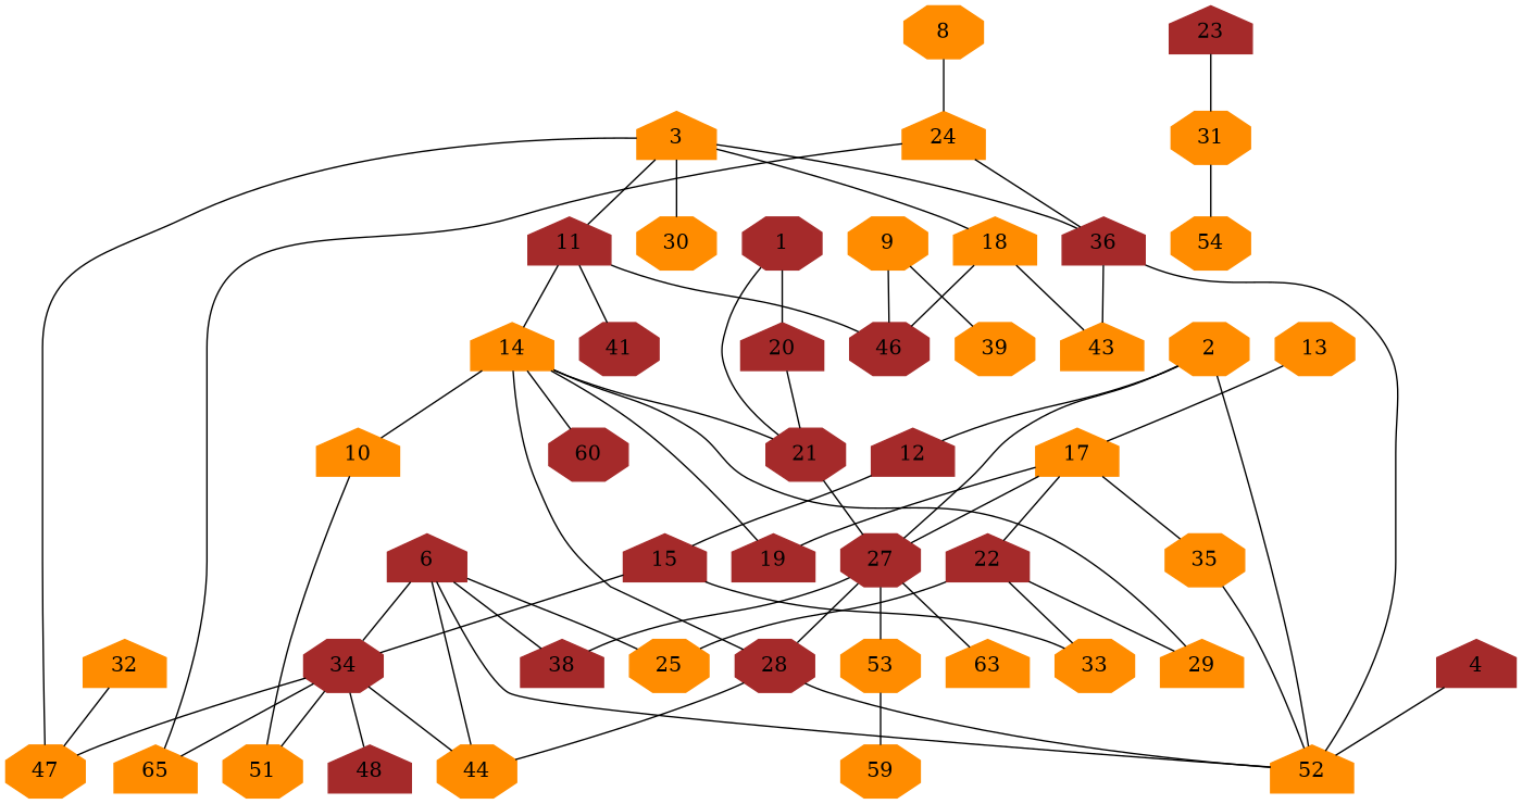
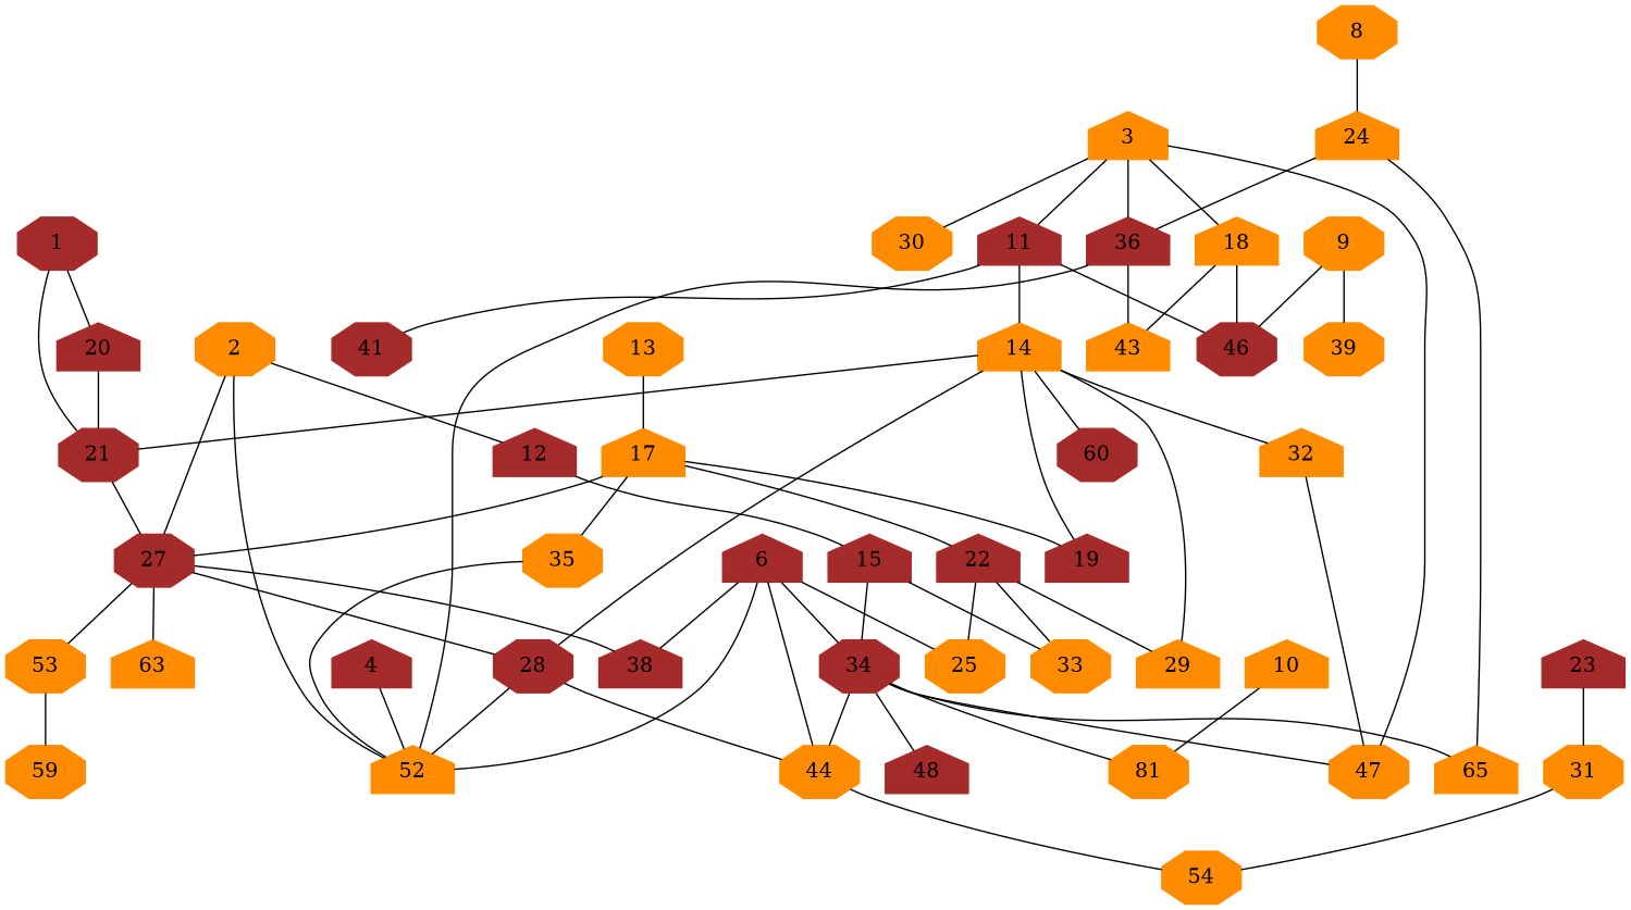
  graph {
    node [color=darkorange shape=octagon style=filled]
    edge [weight=1.0]
    1 [color=brown]
    20 [color=brown shape=house]
    21 [color=brown]
    27 [color=brown]
    12 [color=brown shape=house]
    2
    52 [shape=house]
    15 [color=brown shape=house]
    38 [color=brown shape=house]
    28 [color=brown]
    53
    63 [shape=house]
    3 [shape=house]
    11 [color=brown shape=house]
    18 [shape=house]
    30
    36 [color=brown shape=house]
    47
    46 [color=brown]
    14 [shape=house]
    41 [color=brown]
    43 [shape=house]
    4 [color=brown shape=house]
    6 [color=brown shape=house]
    25
    34 [color=brown]
    44
-   51
+   51 [label=81]
    65 [shape=house]
    48 [color=brown shape=house]
    54
    10 [shape=house]
    22 [color=brown shape=house]
    29 [shape=house]
    33
    24 [shape=house]
    8
    9
    39
    19 [color=brown shape=house]
    32 [shape=house]
    60 [color=brown]
    17 [shape=house]
    13
    35
    23 [color=brown shape=house]
    31
    59
    1 -- 20
    1 -- 21
    20 -- 21 [weight=2.0]
    21 -- 27
    27 -- 38
    27 -- 28
    27 -- 53 [weight=2.0]
    27 -- 63
    12 -- 15 [weight=2.0]
    2 -- 27
    2 -- 12
    2 -- 52
    15 -- 34
    15 -- 33
    28 -- 52
    28 -- 44
    53 -- 59
    3 -- 11
    3 -- 18
    3 -- 30 [weight=2.0]
    3 -- 36 [weight=2.0]
    3 -- 47 [weight=2.0]
    11 -- 46 [weight=2.0]
    11 -- 14
    11 -- 41
    18 -- 46
    18 -- 43
    36 -- 52
    36 -- 43
    14 -- 21
    14 -- 28
    14 -- 29
    14 -- 19
-   14 -- 10
+   14 -- 32
    14 -- 60
    4 -- 52
    6 -- 52
    6 -- 38
    6 -- 25
    6 -- 34
    6 -- 44
    34 -- 47
    34 -- 44 [weight=2.0]
    34 -- 51
    34 -- 65
    34 -- 48
+   44 -- 54
    10 -- 51
    22 -- 25
    22 -- 29
    22 -- 33
    24 -- 36
    24 -- 65
    8 -- 24
    9 -- 46
    9 -- 39
    32 -- 47
    17 -- 27
    17 -- 22
    17 -- 19
    17 -- 35
    13 -- 17
    35 -- 52
    23 -- 31 [weight=2.0]
    31 -- 54
  }
